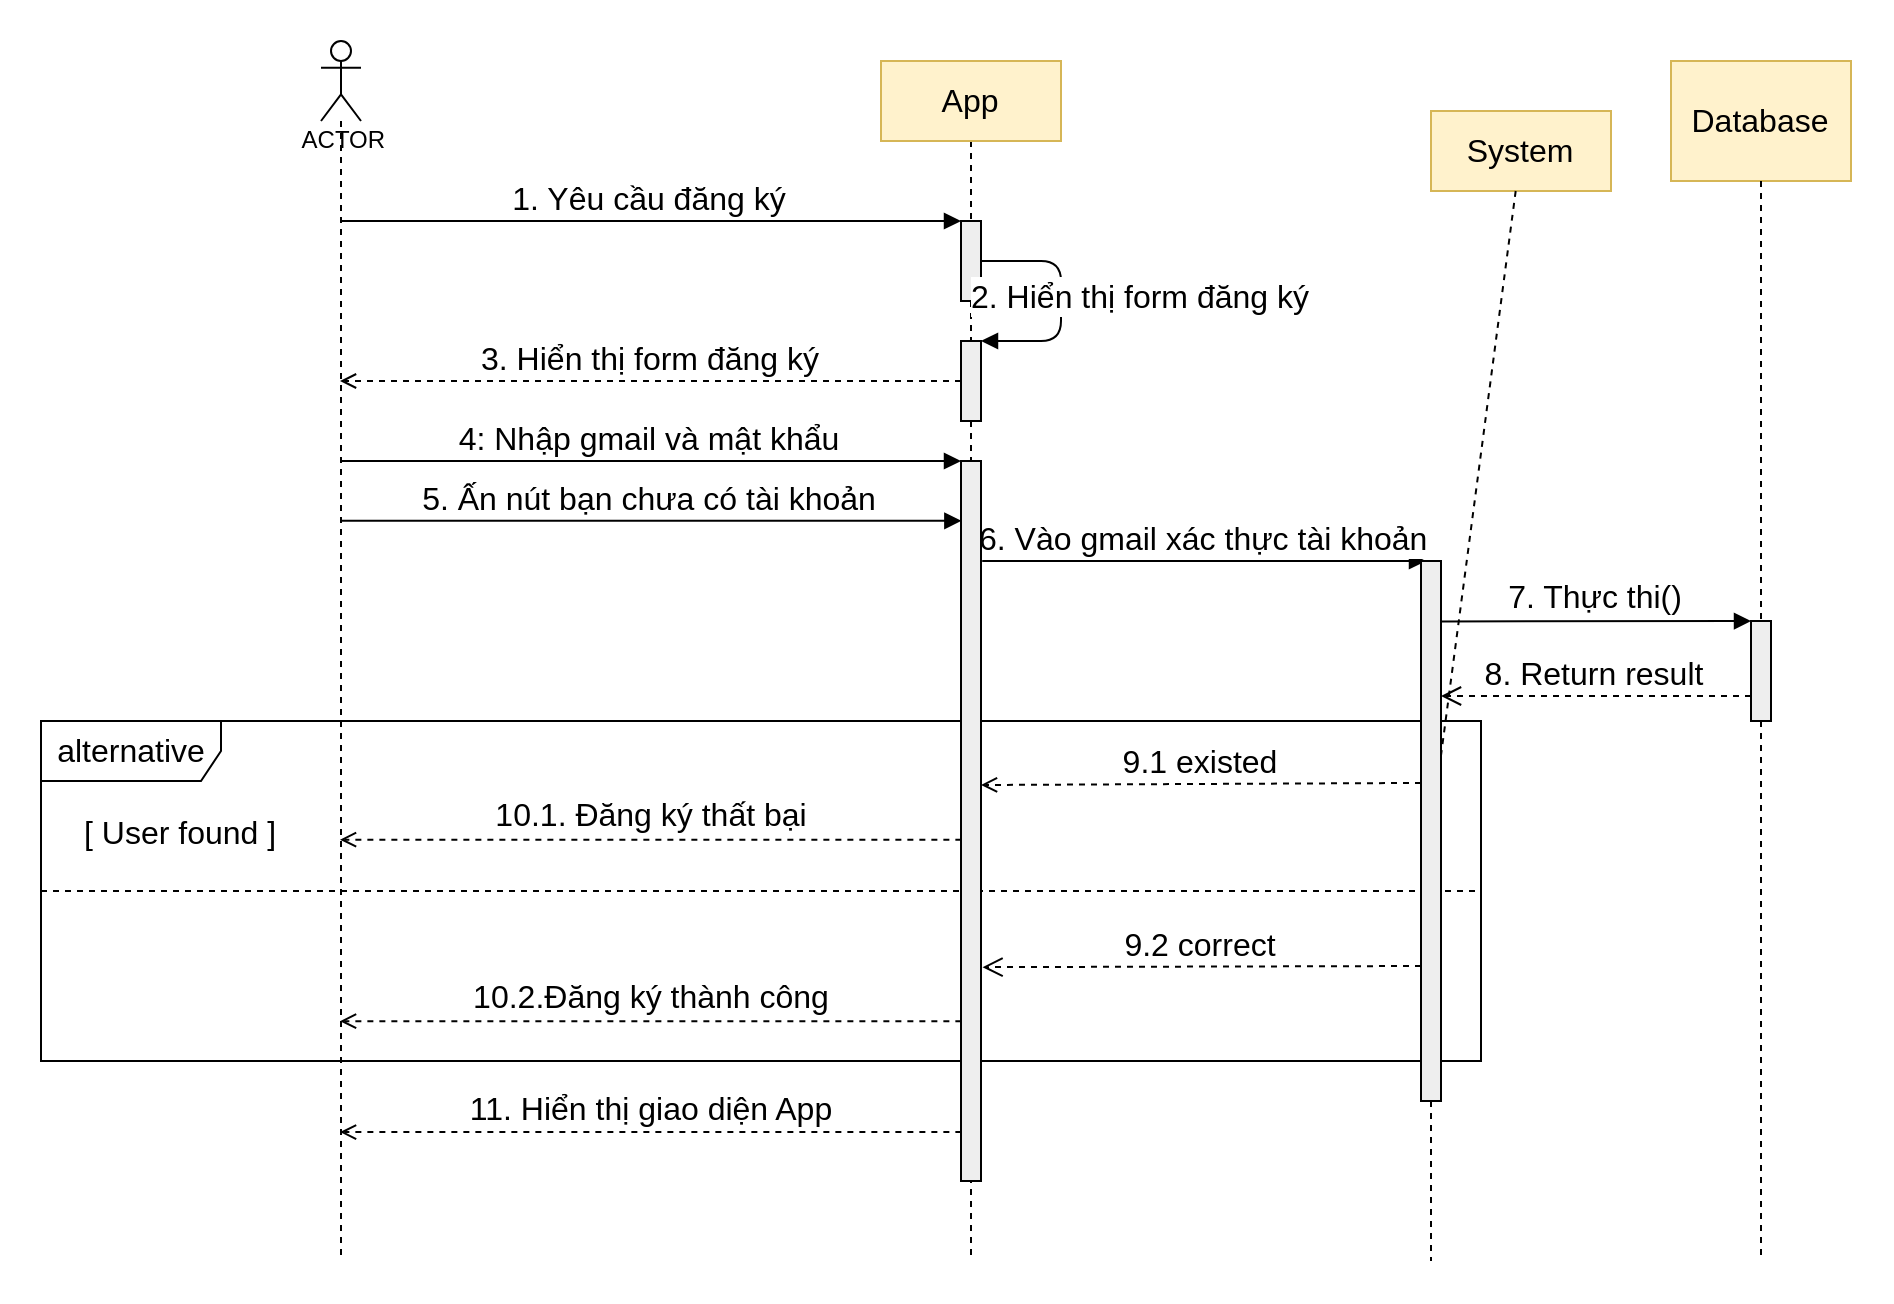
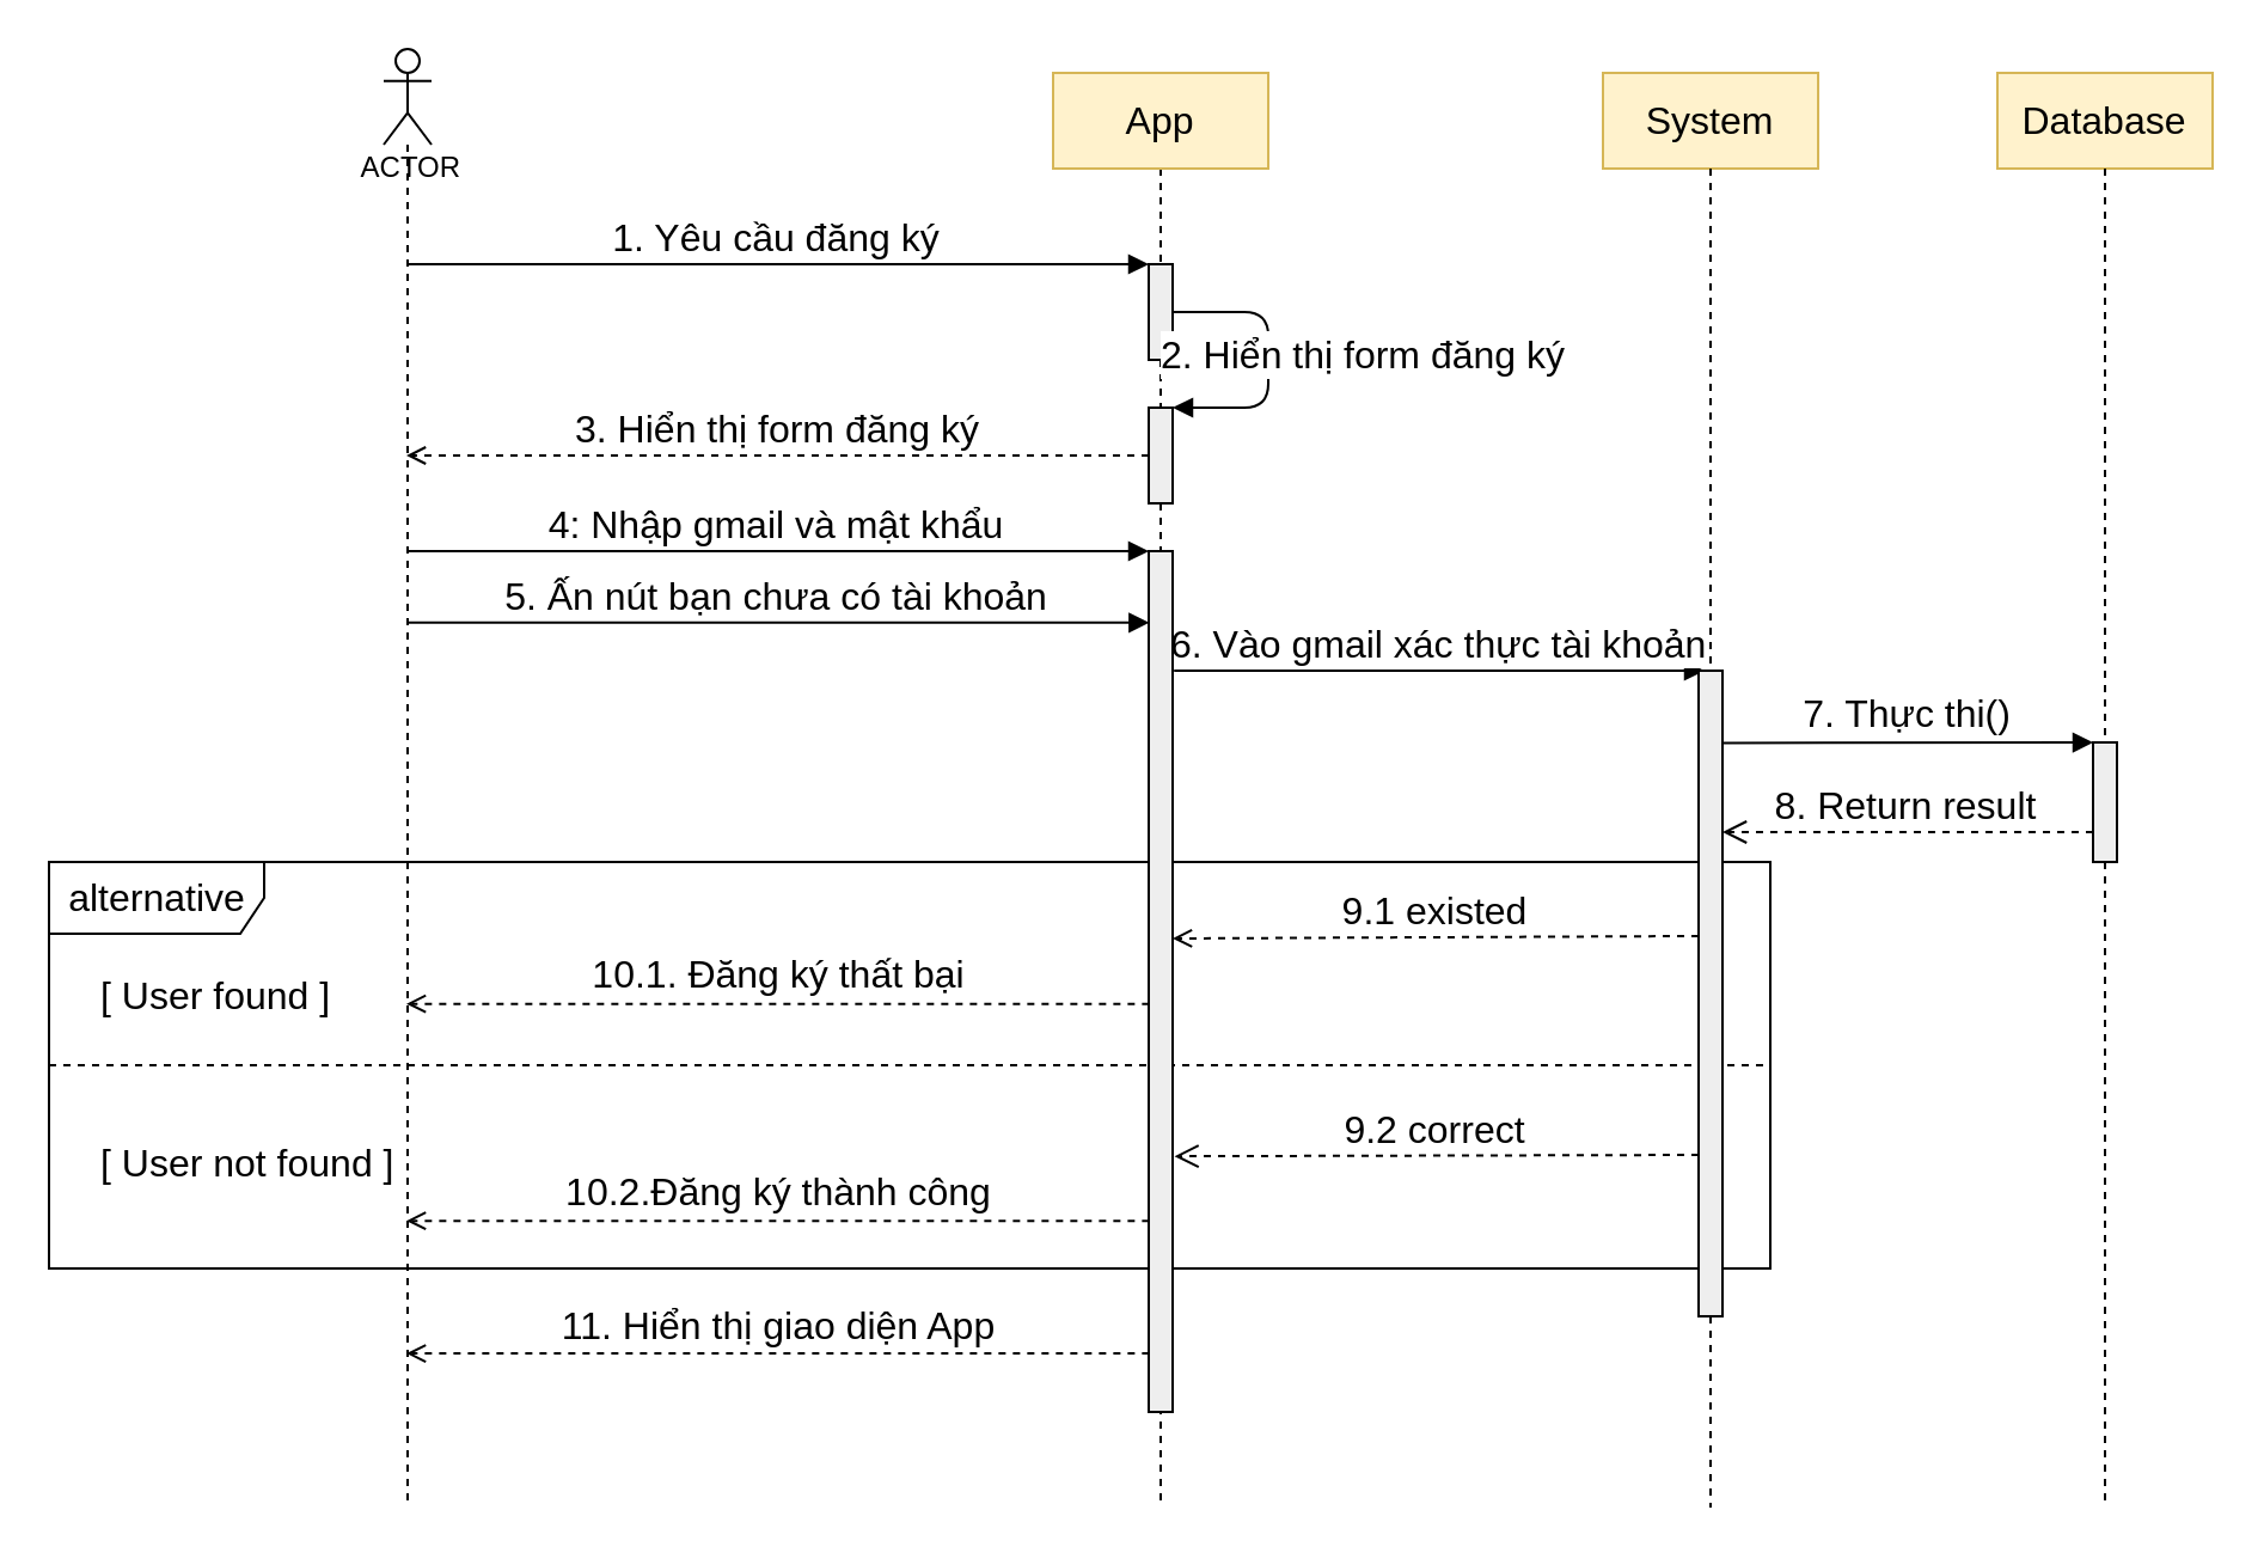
  <mxCell id="0" />
  <mxCell id="1" parent="0" />
  <mxCell id="2" value="alternative" style="shape=umlFrame;tabWidth=110;tabHeight=30;tabPosition=left;html=1;boundedLbl=1;labelInHeader=1;width=90;height=30;fontSize=16;" vertex="1" parent="1"><mxGeometry x="20" y="360" width="720" height="170" as="geometry" /></mxCell>
  <mxCell id="3" value="[ User found ]" style="text;fontSize=16;" vertex="1" parent="2"><mxGeometry width="100" height="20" relative="1" as="geometry"><mxPoint x="20" y="40" as="offset" /></mxGeometry></mxCell>
  <mxCell id="4" value="" style="line;strokeWidth=1;dashed=1;labelPosition=center;verticalLabelPosition=bottom;align=left;verticalAlign=top;spacingLeft=20;spacingTop=15;fontSize=16;" vertex="1" parent="2"><mxGeometry y="80.529" width="720" height="8.947" as="geometry" /></mxCell>
+ <mxCell id="5" value="[ User not found ]" style="text;fontSize=16;" vertex="1" parent="2"><mxGeometry x="20" y="110" width="100" height="20" as="geometry" /></mxCell>
  <mxCell id="6" value="9.1 existed" style="verticalAlign=bottom;endArrow=open;dashed=1;shadow=0;strokeWidth=1;fontSize=16;strokeColor=#000000;endFill=0;exitX=0;exitY=0.411;exitDx=0;exitDy=0;exitPerimeter=0;entryX=1;entryY=0.45;entryDx=0;entryDy=0;entryPerimeter=0;" edge="1" parent="1" source="20" target="33"><mxGeometry relative="1" as="geometry"><mxPoint x="491" y="380" as="targetPoint" /><mxPoint x="714" y="230" as="sourcePoint" /></mxGeometry></mxCell>
  <mxCell id="7" value="4: Nhập gmail và mật khẩu" style="verticalAlign=bottom;endArrow=block;shadow=0;strokeWidth=1;fontSize=16;strokeColor=#000000;entryX=0;entryY=0;entryDx=0;entryDy=0;" edge="1" parent="1" source="12" target="33"><mxGeometry relative="1" as="geometry"><mxPoint x="195" y="140" as="sourcePoint" /><mxPoint x="470" y="250" as="targetPoint" /></mxGeometry></mxCell>
  <mxCell id="8" value="5. Ấn nút bạn chưa có tài khoản" style="verticalAlign=bottom;endArrow=block;shadow=0;strokeWidth=1;fontSize=16;strokeColor=#000000;entryX=0.018;entryY=0.083;entryDx=0;entryDy=0;entryPerimeter=0;" edge="1" parent="1" source="12" target="33"><mxGeometry relative="1" as="geometry"><mxPoint x="189.5" y="140.1" as="sourcePoint" /><mxPoint x="470" y="270" as="targetPoint" /></mxGeometry></mxCell>
  <mxCell id="9" value="6. Vào gmail xác thực tài khoản" style="verticalAlign=bottom;endArrow=block;shadow=0;strokeWidth=1;fontSize=16;strokeColor=#000000;entryX=0.25;entryY=0;entryDx=0;entryDy=0;exitX=1.06;exitY=0.139;exitDx=0;exitDy=0;exitPerimeter=0;" edge="1" parent="1" source="33" target="20"><mxGeometry relative="1" as="geometry"><mxPoint x="500" y="280" as="sourcePoint" /><mxPoint x="700" y="250" as="targetPoint" /></mxGeometry></mxCell>
  <mxCell id="10" value="10.2.Đăng ký thành công" style="html=1;verticalAlign=bottom;labelBackgroundColor=none;endArrow=open;endFill=0;fontSize=16;strokeWidth=1;dashed=1;exitX=0.018;exitY=0.778;exitDx=0;exitDy=0;exitPerimeter=0;" edge="1" parent="1" source="33" target="12"><mxGeometry width="160" relative="1" as="geometry"><mxPoint x="470" y="430" as="sourcePoint" /><mxPoint x="255" y="280" as="targetPoint" /></mxGeometry></mxCell>
  <mxCell id="11" value="11. Hiển thị giao diện App" style="html=1;verticalAlign=bottom;labelBackgroundColor=none;endArrow=open;endFill=0;fontSize=16;strokeWidth=1;dashed=1;exitX=0.018;exitY=0.932;exitDx=0;exitDy=0;exitPerimeter=0;" edge="1" parent="1" source="33" target="12"><mxGeometry width="160" relative="1" as="geometry"><mxPoint x="470" y="560" as="sourcePoint" /><mxPoint x="200" y="340" as="targetPoint" /></mxGeometry></mxCell>
  <mxCell id="12" value="&amp;nbsp;ACTOR" style="shape=umlLifeline;participant=umlActor;perimeter=lifelinePerimeter;whiteSpace=wrap;html=1;container=1;collapsible=0;recursiveResize=0;verticalAlign=top;spacingTop=36;outlineConnect=0;" vertex="1" parent="1"><mxGeometry x="160" y="20" width="20" height="610" as="geometry" /></mxCell>
  <mxCell id="13" value="9.2 correct" style="verticalAlign=bottom;endArrow=open;dashed=1;endSize=8;shadow=0;strokeWidth=1;fontSize=16;strokeColor=#000000;exitX=0;exitY=0.75;exitDx=0;exitDy=0;endFill=0;entryX=1.076;entryY=0.703;entryDx=0;entryDy=0;entryPerimeter=0;" edge="1" parent="1" source="20" target="33"><mxGeometry relative="1" as="geometry"><mxPoint x="500" y="391" as="targetPoint" /><mxPoint x="714.5" y="349.88" as="sourcePoint" /></mxGeometry></mxCell>
  <mxCell id="14" value="10.1. Đăng ký thất bại" style="html=1;verticalAlign=bottom;labelBackgroundColor=none;endArrow=open;endFill=0;fontSize=16;strokeWidth=1;dashed=1;exitX=0.018;exitY=0.526;exitDx=0;exitDy=0;exitPerimeter=0;" edge="1" parent="1" source="33" target="12"><mxGeometry width="160" relative="1" as="geometry"><mxPoint x="470" y="350" as="sourcePoint" /><mxPoint x="199.5" y="279.8" as="targetPoint" /></mxGeometry></mxCell>
  <mxCell id="15" value="App" style="shape=rect;html=1;whiteSpace=wrap;align=center;fontSize=16;" vertex="1" parent="1"><mxGeometry x="440" y="30" width="90" height="40" as="geometry" /></mxCell>
  <mxCell id="16" value="" style="shape=rect;html=1;fontSize=16;fillColor=#EEEEEE;" vertex="1" parent="1"><mxGeometry x="480" y="110" width="10" height="40" as="geometry" /></mxCell>
  <mxCell id="17" value="" style="edgeStyle=none;html=1;dashed=1;endArrow=none;fontSize=16;strokeWidth=1;" edge="1" parent="1" source="15" target="16"><mxGeometry relative="1" as="geometry" /></mxCell>
  <mxCell id="18" value="" style="edgeStyle=none;html=1;dashed=1;endArrow=none;fontSize=16;strokeWidth=1;" edge="1" parent="1" source="16"><mxGeometry x="1" relative="1" as="geometry"><mxPoint x="485" y="630" as="targetPoint" /></mxGeometry></mxCell>
- <mxCell id="19" value="System" style="shape=rect;html=1;whiteSpace=wrap;align=center;fontSize=16;fillColor=#fff2cc;strokeColor=#d6b656;" vertex="1" parent="1"><mxGeometry x="715" y="55" width="90" height="40" as="geometry" /></mxCell>
+ <mxCell id="19" value="System" style="shape=rect;html=1;whiteSpace=wrap;align=center;fontSize=16;fillColor=#fff2cc;strokeColor=#d6b656;" vertex="1" parent="1"><mxGeometry x="670" y="30" width="90" height="40" as="geometry" /></mxCell>
  <mxCell id="20" value="" style="shape=rect;html=1;fillColor=#eeeeee;fontSize=16;" vertex="1" parent="1"><mxGeometry x="710" y="280" width="10" height="270" as="geometry" /></mxCell>
  <mxCell id="21" value="" style="edgeStyle=none;html=1;dashed=1;endArrow=none;fontSize=16;strokeWidth=1;" edge="1" parent="1" source="19" target="20"><mxGeometry relative="1" as="geometry" /></mxCell>
  <mxCell id="22" value="" style="edgeStyle=none;html=1;dashed=1;endArrow=none;fontSize=16;strokeWidth=1;" edge="1" parent="1" source="20"><mxGeometry x="1" relative="1" as="geometry"><mxPoint x="715" y="630" as="targetPoint" /></mxGeometry></mxCell>
- <mxCell id="23" value="Database" style="shape=rect;html=1;whiteSpace=wrap;align=center;fontSize=16;fillColor=#fff2cc;strokeColor=#d6b656;" vertex="1" parent="1"><mxGeometry x="835" y="30" width="90" height="60" as="geometry" /></mxCell>
+ <mxCell id="23" value="Database" style="shape=rect;html=1;whiteSpace=wrap;align=center;fontSize=16;fillColor=#fff2cc;strokeColor=#d6b656;" vertex="1" parent="1"><mxGeometry x="835" y="30" width="90" height="40" as="geometry" /></mxCell>
  <mxCell id="24" value="" style="shape=rect;html=1;fillColor=#eeeeee;fontSize=16;" vertex="1" parent="1"><mxGeometry x="875" y="310" width="10" height="50" as="geometry" /></mxCell>
  <mxCell id="25" value="" style="edgeStyle=none;html=1;dashed=1;endArrow=none;fontSize=16;strokeWidth=1;" edge="1" parent="1" source="23" target="24"><mxGeometry relative="1" as="geometry" /></mxCell>
  <mxCell id="26" value="" style="edgeStyle=none;html=1;dashed=1;endArrow=none;fontSize=16;strokeWidth=1;" edge="1" parent="1" source="24"><mxGeometry x="1" relative="1" as="geometry"><mxPoint x="880" y="630" as="targetPoint" /></mxGeometry></mxCell>
  <mxCell id="27" value="7. Thực thi()" style="html=1;verticalAlign=bottom;labelBackgroundColor=none;endArrow=block;endFill=1;fontSize=16;strokeWidth=1;entryX=0;entryY=0;entryDx=0;entryDy=0;exitX=1.018;exitY=0.112;exitDx=0;exitDy=0;exitPerimeter=0;" edge="1" parent="1" source="20" target="24"><mxGeometry width="160" relative="1" as="geometry"><mxPoint x="721" y="230" as="sourcePoint" /><mxPoint x="870" y="230" as="targetPoint" /></mxGeometry></mxCell>
  <mxCell id="28" value="8. Return result" style="verticalAlign=bottom;endArrow=open;dashed=1;endSize=8;shadow=0;strokeWidth=1;fontSize=16;strokeColor=#000000;entryX=1;entryY=0.25;entryDx=0;entryDy=0;exitX=0;exitY=0.75;exitDx=0;exitDy=0;" edge="1" parent="1" source="24" target="20"><mxGeometry relative="1" as="geometry"><mxPoint x="715" y="300" as="targetPoint" /><mxPoint x="860" y="350" as="sourcePoint" /></mxGeometry></mxCell>
  <mxCell id="29" value="1. Yêu cầu đăng ký" style="verticalAlign=bottom;endArrow=block;shadow=0;strokeWidth=1;fontSize=16;strokeColor=#000000;entryX=0;entryY=0;entryDx=0;entryDy=0;" edge="1" parent="1" source="12" target="16"><mxGeometry relative="1" as="geometry"><mxPoint x="199.324" y="170" as="sourcePoint" /><mxPoint x="470" y="128" as="targetPoint" /></mxGeometry></mxCell>
  <mxCell id="30" value="2. Hiển thị form đăng ký" style="verticalAlign=bottom;endArrow=block;shadow=0;strokeWidth=1;fontSize=16;strokeColor=#000000;exitX=1;exitY=0.5;exitDx=0;exitDy=0;edgeStyle=orthogonalEdgeStyle;entryX=1;entryY=0;entryDx=0;entryDy=0;" edge="1" parent="1" source="16" target="31"><mxGeometry x="0.167" y="40" relative="1" as="geometry"><mxPoint x="520.004" y="140" as="sourcePoint" /><mxPoint x="520" y="140" as="targetPoint" /><Array as="points"><mxPoint x="530" y="130" /><mxPoint x="530" y="170" /></Array><mxPoint y="-1" as="offset" /></mxGeometry></mxCell>
  <mxCell id="31" value="" style="shape=rect;html=1;fontSize=16;fillColor=#EEEEEE;" vertex="1" parent="1"><mxGeometry x="480" y="170" width="10" height="40" as="geometry" /></mxCell>
  <mxCell id="32" value="3. Hiển thị form đăng ký" style="verticalAlign=bottom;endArrow=open;dashed=1;shadow=0;strokeWidth=1;fontSize=16;strokeColor=#000000;exitX=0;exitY=0.5;exitDx=0;exitDy=0;endFill=0;" edge="1" parent="1" source="31" target="12"><mxGeometry relative="1" as="geometry"><mxPoint x="260" y="189" as="targetPoint" /><mxPoint x="470" y="191" as="sourcePoint" /></mxGeometry></mxCell>
  <mxCell id="33" value="" style="shape=rect;html=1;fontSize=16;fillColor=#EEEEEE;" vertex="1" parent="1"><mxGeometry x="480" y="230" width="10" height="360" as="geometry" /></mxCell>
  <mxCell id="34" value="App" style="shape=rect;html=1;whiteSpace=wrap;align=center;fontSize=16;fillColor=#fff2cc;strokeColor=#d6b656;" vertex="1" parent="1"><mxGeometry x="440" y="30" width="90" height="40" as="geometry" /></mxCell>
